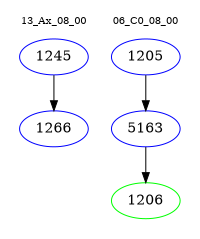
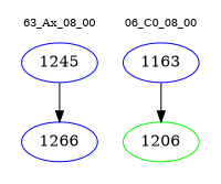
  digraph {
    node [color=blue]
    edge [color=black]
    n1 [label=1245]
    n2 [label=1266]
-   n3 [label=1205]
-   n4 [label=5163]
+   n4 [label=1163]
    n5 [color=green label=1206]
    subgraph cluster_1 {
      color=white
      fontsize=10
-     label="13_Ax_08_00"
+     label="63_Ax_08_00"
      n1
      n2
    }
    subgraph cluster_2 {
      color=white
      fontsize=10
      label="06_C0_08_00"
-     n3
      n4
      n5
    }
    n1 -> n2
-   n3 -> n4
    n4 -> n5
  }
